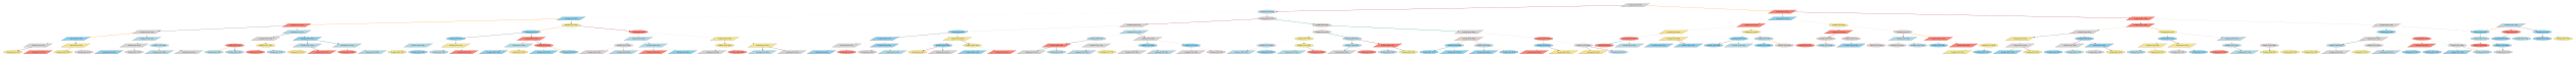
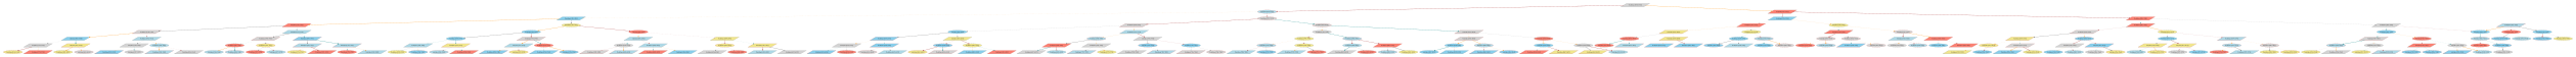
  digraph {
    fontname="EB Garamond"
    node [color=gray40 fillcolor=skyblue fontname="EB Garamond" shape=ellipse style=filled]
    edge [arrowhead=dot color=darkorange fontname="EB Garamond" style=bold]
    n1 [fillcolor=lightgrey label="Node{data=[8052, 8052]}" shape=parallelogram]
    n2 [color=brown fillcolor=lightblue label="Node{data=[6013, 6013]}"]
    n3 [fillcolor=salmon label="Node{data=[9251, 9251]}" shape=parallelogram]
    n4 [label="Node{data=[5981, 5981]}" shape=parallelogram]
    n5 [color=brown fillcolor=lightgrey label="Node{data=[7987, 7987]}"]
    n6 [label="Node{data=[9235, 9235]}" shape=parallelogram]
    n7 [color=brown fillcolor=salmon label="Node{data=[9283, 9283]}" shape=parallelogram]
    n8 [color=brown fillcolor=salmon label="Node{data=[5965, 5965]}" shape=parallelogram]
    n9 [fillcolor=khaki label="Node{data=[5997, 5997]}"]
    n10 [color=brown fillcolor=lightgrey label="Node{data=[6056, 6056]}" shape=parallelogram]
    n11 [color=brown fillcolor=lightgrey label="Node{data=[8036, 8036]}"]
    n12 [color=brown fillcolor=lightgrey label="Node{data=[4110, 4110]}" shape=parallelogram]
    n13 [fillcolor=lightblue label="Node{data=[5973, 5973]}" shape=parallelogram]
    n14 [label="Node{data=[5989, 5989]}"]
    n15 [color=brown fillcolor=salmon label="Node{data=[6005, 6005]}"]
    n16 [label="Node{data=[3828, 3828]}" shape=parallelogram]
    n17 [fillcolor=lightblue label="Node{data=[5961, 5961]}" shape=parallelogram]
    n18 [color=brown fillcolor=lightgrey label="Node{data=[5969, 5969]}" shape=parallelogram]
    n19 [color=brown label="Node{data=[5977, 5977]}" shape=parallelogram]
    n20 [fillcolor=lightgrey label="Node{data=[3726, 3726]}" shape=parallelogram]
    n21 [color=brown fillcolor=khaki label="Node{data=[4052, 4052]}" shape=parallelogram]
    n22 [fillcolor=lightgrey label="Node{data=[5926, 5926]}" shape=parallelogram]
    n23 [fillcolor=lightblue label="Node{data=[5963, 5963]}"]
    n24 [color=brown fillcolor=khaki label="Node{data=[3516, 3516]}"]
    n25 [color=brown fillcolor=salmon label="Node{data=[3730, 3730]}" shape=parallelogram]
    n26 [fillcolor=khaki label="Node{data=[3852, 3852]}"]
    n27 [color=brown fillcolor=lightgrey label="Node{data=[4054, 4054]}"]
    n28 [color=brown label="Node{data=[5895, 5895]}" shape=parallelogram]
    n29 [fillcolor=lightgrey label="Node{data=[5927, 5927]}"]
    n30 [color=brown fillcolor=lightblue label="Node{data=[5962, 5962]}" shape=parallelogram]
    n31 [fillcolor=lightgrey label="Node{data=[5964, 5964]}" shape=parallelogram]
    n32 [fillcolor=salmon label="Node{data=[5967, 5967]}"]
    n33 [color=brown fillcolor=khaki label="Node{data=[5971, 5971]}"]
    n34 [color=brown fillcolor=lightblue label="Node{data=[5975, 5975]}" shape=parallelogram]
    n35 [color=brown fillcolor=lightblue label="Node{data=[5979, 5979]}" shape=parallelogram]
    n36 [fillcolor=lightblue label="Node{data=[5966, 5966]}"]
    n37 [color=brown fillcolor=lightblue label="Node{data=[5968, 5968]}"]
    n38 [color=brown fillcolor=salmon label="Node{data=[5970, 5970]}"]
    n39 [fillcolor=lightblue label="Node{data=[5972, 5972]}"]
    n40 [color=brown fillcolor=khaki label="Node{data=[5974, 5974]}"]
    n41 [fillcolor=salmon label="Node{data=[5976, 5976]}" shape=parallelogram]
    n42 [color=brown fillcolor=salmon label="Node{data=[5978, 5978]}"]
    n43 [fillcolor=lightblue label="Node{data=[5980, 5980]}" shape=parallelogram]
    n44 [label="Node{data=[5985, 5985]}"]
-   n45 [color=brown fillcolor=salmon label="Node{data=[5993, 5993]}" shape=parallelogram]
+   n45 [color=brown fillcolor=lightgrey label="Node{data=[5993, 5993]}" shape=parallelogram]
    n46 [fillcolor=lightblue label="Node{data=[6001, 6001]}" shape=parallelogram]
    n47 [fillcolor=khaki label="Node{data=[6009, 6009]}" shape=parallelogram]
    n48 [fillcolor=lightblue label="Node{data=[5983, 5983]}" shape=parallelogram]
    n49 [color=brown fillcolor=khaki label="Node{data=[5987, 5987]}" shape=parallelogram]
    n50 [fillcolor=lightblue label="Node{data=[5991, 5991]}" shape=parallelogram]
    n51 [color=brown fillcolor=salmon label="Node{data=[5995, 5995]}"]
    n52 [fillcolor=khaki label="Node{data=[5982, 5982]}"]
    n53 [color=brown label="Node{data=[5984, 5984]}"]
    n54 [color=brown fillcolor=lightblue label="Node{data=[5986, 5986]}"]
    n55 [fillcolor=salmon label="Node{data=[5988, 5988]}" shape=parallelogram]
    n56 [color=brown label="Node{data=[5990, 5990]}" shape=parallelogram]
    n57 [color=brown fillcolor=khaki label="Node{data=[5992, 5992]}"]
    n58 [label="Node{data=[5994, 5994]}" shape=parallelogram]
    n59 [color=brown label="Node{data=[5996, 5996]}"]
    n60 [fillcolor=lightgrey label="Node{data=[5999, 5999]}"]
    n61 [fillcolor=lightblue label="Node{data=[6003, 6003]}" shape=parallelogram]
    n62 [color=brown fillcolor=khaki label="Node{data=[6007, 6007]}"]
    n63 [color=brown fillcolor=khaki label="Node{data=[6011, 6011]}" shape=parallelogram]
    n64 [color=brown fillcolor=lightgrey label="Node{data=[5998, 5998]}" shape=parallelogram]
    n65 [color=brown fillcolor=lightblue label="Node{data=[6000, 6000]}" shape=parallelogram]
    n66 [fillcolor=salmon label="Node{data=[6002, 6002]}" shape=parallelogram]
    n67 [label="Node{data=[6004, 6004]}" shape=parallelogram]
    n68 [fillcolor=lightgrey label="Node{data=[6006, 6006]}" shape=parallelogram]
    n69 [fillcolor=salmon label="Node{data=[6008, 6008]}"]
    n70 [fillcolor=lightblue label="Node{data=[6010, 6010]}" shape=parallelogram]
    n71 [fillcolor=lightgrey label="Node{data=[6012, 6012]}" shape=parallelogram]
    n72 [label="Node{data=[6048, 6048]}"]
    n73 [fillcolor=lightblue label="Node{data=[7979, 7979]}" shape=parallelogram]
    n74 [fillcolor=lightgrey label="Node{data=[7995, 7995]}"]
    n75 [color=brown fillcolor=lightgrey label="Node{data=[8044, 8044]}" shape=parallelogram]
    n76 [color=brown label="Node{data=[6017, 6017]}" shape=parallelogram]
    n77 [fillcolor=khaki label="Node{data=[6052, 6052]}" shape=parallelogram]
    n78 [color=brown fillcolor=lightblue label="Node{data=[6068, 6068]}"]
    n79 [fillcolor=lightgrey label="Node{data=[7983, 7983]}" shape=parallelogram]
    n80 [fillcolor=lightgrey label="Node{data=[6015, 6015]}" shape=parallelogram]
    n81 [color=brown label="Node{data=[6046, 6046]}" shape=parallelogram]
    n82 [color=brown label="Node{data=[6050, 6050]}"]
    n83 [fillcolor=khaki label="Node{data=[6054, 6054]}"]
    n84 [color=brown label="Node{data=[6014, 6014]}" shape=parallelogram]
    n85 [fillcolor=salmon label="Node{data=[6016, 6016]}"]
    n86 [color=brown fillcolor=lightgrey label="Node{data=[6045, 6045]}"]
    n87 [fillcolor=lightblue label="Node{data=[6047, 6047]}" shape=parallelogram]
    n88 [color=brown fillcolor=khaki label="Node{data=[6049, 6049]}"]
    n89 [color=brown fillcolor=lightgrey label="Node{data=[6051, 6051]}" shape=parallelogram]
    n90 [label="Node{data=[6053, 6053]}" shape=parallelogram]
    n91 [color=brown fillcolor=salmon label="Node{data=[6055, 6055]}" shape=parallelogram]
    n92 [color=brown fillcolor=salmon label="Node{data=[6058, 6058]}" shape=parallelogram]
    n93 [fillcolor=lightgrey label="Node{data=[7963, 7963]}" shape=parallelogram]
    n94 [color=brown label="Node{data=[7981, 7981]}"]
    n95 [label="Node{data=[7985, 7985]}"]
    n96 [fillcolor=lightgrey label="Node{data=[6057, 6057]}" shape=parallelogram]
    n97 [fillcolor=lightblue label="Node{data=[6059, 6059]}"]
    n98 [color=brown fillcolor=lightblue label="Node{data=[7272, 7272]}" shape=parallelogram]
    n99 [fillcolor=khaki label="Node{data=[7978, 7978]}"]
    n100 [fillcolor=lightgrey label="Node{data=[7980, 7980]}" shape=parallelogram]
    n101 [color=brown fillcolor=lightblue label="Node{data=[7982, 7982]}" shape=parallelogram]
    n102 [color=brown fillcolor=lightgrey label="Node{data=[7984, 7984]}" shape=parallelogram]
    n103 [color=brown fillcolor=lightgrey label="Node{data=[7986, 7986]}"]
    n104 [fillcolor=khaki label="Node{data=[7991, 7991]}"]
    n105 [color=brown fillcolor=lightblue label="Node{data=[8032, 8032]}"]
    n106 [color=brown fillcolor=lightgrey label="Node{data=[8040, 8040]}" shape=parallelogram]
    n107 [fillcolor=salmon label="Node{data=[8048, 8048]}"]
    n108 [color=brown fillcolor=lightblue label="Node{data=[7989, 7989]}"]
    n109 [fillcolor=khaki label="Node{data=[7993, 7993]}"]
    n110 [fillcolor=lightblue label="Node{data=[8030, 8030]}"]
    n111 [color=brown fillcolor=salmon label="Node{data=[8034, 8034]}" shape=parallelogram]
    n112 [fillcolor=lightblue label="Node{data=[7988, 7988]}" shape=parallelogram]
    n113 [color=brown label="Node{data=[7990, 7990]}"]
    n114 [fillcolor=lightblue label="Node{data=[7992, 7992]}" shape=parallelogram]
    n115 [fillcolor=salmon label="Node{data=[7994, 7994]}"]
    n116 [fillcolor=lightgrey label="Node{data=[8009, 8009]}" shape=parallelogram]
    n117 [fillcolor=salmon label="Node{data=[8031, 8031]}"]
    n118 [color=brown fillcolor=lightblue label="Node{data=[8033, 8033]}"]
    n119 [fillcolor=khaki label="Node{data=[8035, 8035]}"]
    n120 [label="Node{data=[8038, 8038]}"]
    n121 [color=brown fillcolor=lightblue label="Node{data=[8042, 8042]}"]
    n122 [label="Node{data=[8046, 8046]}"]
    n123 [fillcolor=lightgrey label="Node{data=[8050, 8050]}"]
    n124 [label="Node{data=[8037, 8037]}"]
    n125 [label="Node{data=[8039, 8039]}" shape=parallelogram]
    n126 [color=brown label="Node{data=[8041, 8041]}" shape=parallelogram]
    n127 [color=brown label="Node{data=[8043, 8043]}"]
    n128 [color=brown fillcolor=salmon label="Node{data=[8045, 8045]}" shape=parallelogram]
    n129 [color=brown fillcolor=khaki label="Node{data=[8047, 8047]}" shape=parallelogram]
    n130 [color=brown fillcolor=khaki label="Node{data=[8049, 8049]}" shape=parallelogram]
    n131 [fillcolor=lightblue label="Node{data=[8051, 8051]}"]
    n132 [color=brown fillcolor=salmon label="Node{data=[9227, 9227]}" shape=parallelogram]
    n133 [fillcolor=khaki label="Node{data=[9243, 9243]}"]
    n134 [fillcolor=salmon label="Node{data=[9267, 9267]}" shape=parallelogram]
    n135 [fillcolor=lightgrey label="Node{data=[9329, 9329]}" shape=parallelogram]
    n136 [color=brown fillcolor=khaki label="Node{data=[8056, 8056]}" shape=parallelogram]
    n137 [fillcolor=khaki label="Node{data=[9231, 9231]}"]
    n138 [fillcolor=salmon label="Node{data=[9239, 9239]}" shape=parallelogram]
    n139 [color=brown fillcolor=lightgrey label="Node{data=[9247, 9247]}"]
    n140 [color=brown fillcolor=salmon label="Node{data=[8054, 8054]}"]
    n141 [color=brown fillcolor=khaki label="Node{data=[8108, 8108]}" shape=parallelogram]
    n142 [label="Node{data=[9229, 9229]}"]
    n143 [color=brown fillcolor=lightblue label="Node{data=[9233, 9233]}"]
    n144 [fillcolor=salmon label="Node{data=[8053, 8053]}"]
    n145 [color=brown fillcolor=lightblue label="Node{data=[8055, 8055]}" shape=parallelogram]
    n146 [color=brown label="Node{data=[8105, 8105]}" shape=parallelogram]
    n147 [color=brown label="Node{data=[9226, 9226]}" shape=parallelogram]
    n148 [color=brown label="Node{data=[9228, 9228]}"]
    n149 [fillcolor=lightblue label="Node{data=[9230, 9230]}" shape=parallelogram]
    n150 [label="Node{data=[9232, 9232]}"]
    n151 [color=brown fillcolor=lightgrey label="Node{data=[9234, 9234]}"]
    n152 [color=brown fillcolor=lightgrey label="Node{data=[9237, 9237]}"]
    n153 [color=brown fillcolor=lightgrey label="Node{data=[9241, 9241]}"]
    n154 [fillcolor=lightblue label="Node{data=[9245, 9245]}" shape=parallelogram]
    n155 [color=brown fillcolor=salmon label="Node{data=[9249, 9249]}" shape=parallelogram]
    n156 [color=brown fillcolor=salmon label="Node{data=[9236, 9236]}"]
    n157 [color=brown fillcolor=lightblue label="Node{data=[9238, 9238]}"]
    n158 [color=brown label="Node{data=[9240, 9240]}" shape=parallelogram]
    n159 [color=brown fillcolor=lightgrey label="Node{data=[9242, 9242]}"]
    n160 [fillcolor=lightgrey label="Node{data=[9244, 9244]}"]
    n161 [color=brown fillcolor=lightblue label="Node{data=[9246, 9246]}"]
    n162 [label="Node{data=[9248, 9248]}"]
    n163 [color=brown fillcolor=salmon label="Node{data=[9250, 9250]}" shape=parallelogram]
    n164 [color=brown fillcolor=lightgrey label="Node{data=[9259, 9259]}" shape=parallelogram]
    n165 [fillcolor=khaki label="Node{data=[9275, 9275]}"]
    n166 [label="Node{data=[9321, 9321]}"]
    n167 [label="Node{data=[9395, 9395]}"]
    n168 [color=brown fillcolor=khaki label="Node{data=[9255, 9255]}" shape=parallelogram]
    n169 [color=brown label="Node{data=[9263, 9263]}"]
    n170 [label="Node{data=[9271, 9271]}"]
    n171 [color=brown fillcolor=lightblue label="Node{data=[9279, 9279]}" shape=parallelogram]
    n172 [color=brown fillcolor=khaki label="Node{data=[9253, 9253]}"]
    n173 [color=brown fillcolor=lightgrey label="Node{data=[9257, 9257]}" shape=parallelogram]
    n174 [fillcolor=lightgrey label="Node{data=[9261, 9261]}" shape=parallelogram]
    n175 [color=brown label="Node{data=[9265, 9265]}" shape=parallelogram]
    n176 [fillcolor=khaki label="Node{data=[9252, 9252]}" shape=parallelogram]
    n177 [label="Node{data=[9254, 9254]}"]
    n178 [label="Node{data=[9256, 9256]}" shape=parallelogram]
    n179 [fillcolor=khaki label="Node{data=[9258, 9258]}"]
    n180 [label="Node{data=[9260, 9260]}"]
    n181 [fillcolor=lightblue label="Node{data=[9262, 9262]}"]
    n182 [fillcolor=lightgrey label="Node{data=[9264, 9264]}"]
    n183 [color=brown fillcolor=khaki label="Node{data=[9266, 9266]}"]
    n184 [color=brown fillcolor=khaki label="Node{data=[9269, 9269]}" shape=parallelogram]
    n185 [color=brown fillcolor=khaki label="Node{data=[9273, 9273]}" shape=parallelogram]
    n186 [color=brown fillcolor=lightblue label="Node{data=[9277, 9277]}"]
    n187 [color=brown fillcolor=lightgrey label="Node{data=[9281, 9281]}"]
    n188 [fillcolor=lightblue label="Node{data=[9268, 9268]}"]
    n189 [color=brown fillcolor=khaki label="Node{data=[9270, 9270]}"]
    n190 [fillcolor=lightgrey label="Node{data=[9272, 9272]}"]
    n191 [label="Node{data=[9274, 9274]}"]
    n192 [fillcolor=salmon label="Node{data=[9276, 9276]}"]
    n193 [fillcolor=lightblue label="Node{data=[9278, 9278]}" shape=parallelogram]
    n194 [fillcolor=khaki label="Node{data=[9280, 9280]}"]
    n195 [color=brown fillcolor=khaki label="Node{data=[9282, 9282]}"]
    n196 [color=brown fillcolor=lightgrey label="Node{data=[9287, 9287]}" shape=parallelogram]
    n197 [fillcolor=salmon label="Node{data=[9325, 9325]}"]
    n198 [color=brown fillcolor=lightblue label="Node{data=[9611, 9611]}"]
    n199 [color=brown fillcolor=lightblue label="Node{data=[9285, 9285]}"]
    n200 [fillcolor=lightgrey label="Node{data=[9319, 9319]}"]
    n201 [fillcolor=salmon label="Node{data=[9323, 9323]}" shape=parallelogram]
    n202 [fillcolor=lightgrey label="Node{data=[9327, 9327]}"]
    n203 [fillcolor=khaki label="Node{data=[9284, 9284]}"]
    n204 [fillcolor=lightgrey label="Node{data=[9286, 9286]}" shape=parallelogram]
    n205 [fillcolor=khaki label="Node{data=[9317, 9317]}"]
    n206 [color=brown fillcolor=lightblue label="Node{data=[9320, 9320]}" shape=parallelogram]
    n207 [color=brown label="Node{data=[9322, 9322]}"]
    n208 [color=brown label="Node{data=[9324, 9324]}"]
    n209 [color=brown label="Node{data=[9326, 9326]}" shape=parallelogram]
    n210 [fillcolor=lightblue label="Node{data=[9328, 9328]}"]
    n211 [color=brown fillcolor=lightblue label="Node{data=[9333, 9333]}" shape=parallelogram]
    n212 [color=brown fillcolor=salmon label="Node{data=[9331, 9331]}"]
    n213 [label="Node{data=[9335, 9335]}"]
    n214 [color=brown fillcolor=salmon label="Node{data=[9488, 9488]}"]
    n215 [color=brown label="Node{data=[9920, 9920]}"]
    n216 [color=brown label="Node{data=[9330, 9330]}"]
    n217 [fillcolor=lightblue label="Node{data=[9332, 9332]}"]
    n218 [color=brown label="Node{data=[9334, 9334]}"]
    n219 [fillcolor=khaki label="Node{data=[9370, 9370]}"]
    n220 [fillcolor=lightgrey label="Node{data=[9953, 9953]}"]
    n1 -> n2 [color=brown]
    n1 -> n3 [arrowhead=normal]
    n2 -> n4 [arrowhead=odot style=dotted]
    n2 -> n5 [arrowhead=normal color=brown style=dashed]
    n3 -> n6 [arrowhead=odot color=brown]
    n3 -> n7 [color=brown]
    n4 -> n8 [arrowhead=normal]
    n4 -> n9 [color=gray40]
    n5 -> n10 [arrowhead=odot color=brown]
    n5 -> n11 [arrowhead=normal color=teal]
    n6 -> n132 [arrowhead=normal color=brown style=dotted]
    n6 -> n133 [style=dashed]
    n7 -> n134 [color=teal style=dotted]
    n7 -> n135 [color=gray40 style=dashed]
    n8 -> n12 [color=gray40]
    n8 -> n13 [arrowhead=normal color=gray40 style=dotted]
    n9 -> n14
    n9 -> n15 [arrowhead=normal color=brown]
    n10 -> n72 [arrowhead=normal color=gray40 style=dashed]
    n10 -> n73 [arrowhead=normal style=dotted]
    n11 -> n74 [style=dashed]
    n11 -> n75 [arrowhead=normal color=teal]
    n12 -> n16 [arrowhead=normal]
    n12 -> n17 [arrowhead=normal color=brown style=dotted]
    n13 -> n18 [color=gray40]
    n13 -> n19 [color=teal style=dashed]
    n14 -> n44 [color=gray40]
    n14 -> n45 [color=brown]
    n15 -> n46 [style=dashed]
    n15 -> n47 [arrowhead=odot color=brown style=dotted]
    n16 -> n20 [arrowhead=normal color=gray40 style=dotted]
    n16 -> n21 [arrowhead=normal color=teal]
    n17 -> n22 [color=gray40 style=dashed]
    n17 -> n23 [style=dashed]
    n18 -> n32 [arrowhead=odot color=teal style=dotted]
    n18 -> n33 [color=gray40 style=dotted]
    n19 -> n34 [arrowhead=normal color=gray40]
    n19 -> n35 [color=teal]
    n20 -> n24 [color=brown]
    n20 -> n25 [arrowhead=odot style=dashed]
    n21 -> n26
    n21 -> n27 [arrowhead=normal style=dashed]
    n22 -> n28 [arrowhead=odot style=dotted]
    n22 -> n29 [arrowhead=normal color=teal style=dashed]
    n23 -> n30 [arrowhead=normal]
    n23 -> n31 [arrowhead=normal color=brown style=dotted]
    n32 -> n36 [arrowhead=odot]
    n32 -> n37 [color=teal]
    n33 -> n38 [arrowhead=normal color=gray40 style=dashed]
    n33 -> n39 [color=brown style=dashed]
    n34 -> n40 [arrowhead=normal style=dotted]
    n34 -> n41 [color=brown]
    n35 -> n42 [arrowhead=normal color=teal style=dotted]
    n35 -> n43 [style=dashed]
    n44 -> n48 [arrowhead=odot color=teal style=dashed]
    n44 -> n49 [arrowhead=odot color=teal]
    n45 -> n50 [arrowhead=normal]
    n45 -> n51 [color=teal]
    n46 -> n60 [color=teal style=dotted]
    n46 -> n61 [arrowhead=normal color=brown style=dashed]
    n47 -> n62 [arrowhead=odot color=brown]
    n47 -> n63 [arrowhead=normal color=teal style=dotted]
    n48 -> n52 [arrowhead=odot color=gray40 style=dashed]
    n48 -> n53 [arrowhead=odot style=dotted]
    n49 -> n54 [arrowhead=normal color=gray40 style=dashed]
    n49 -> n55 [color=teal style=dotted]
    n50 -> n56 [style=dashed]
    n50 -> n57 [color=brown style=dotted]
    n51 -> n58 [arrowhead=odot color=teal style=dotted]
    n51 -> n59
    n60 -> n64 [arrowhead=odot color=brown style=dashed]
    n60 -> n65
    n61 -> n66 [arrowhead=normal color=teal style=dashed]
    n61 -> n67 [arrowhead=normal style=dashed]
    n62 -> n68 [color=gray40 style=dotted]
    n62 -> n69 [arrowhead=odot color=brown style=dotted]
    n63 -> n70 [arrowhead=normal color=brown]
    n63 -> n71 [arrowhead=odot color=gray40]
    n72 -> n76 [arrowhead=odot color=gray40]
    n72 -> n77 [color=gray40 style=dashed]
    n73 -> n78 [arrowhead=odot style=dashed]
    n73 -> n79 [color=brown]
    n74 -> n104 [arrowhead=normal color=brown style=dotted]
    n74 -> n105 [arrowhead=odot color=teal]
    n75 -> n106 [arrowhead=odot style=dotted]
    n75 -> n107 [arrowhead=odot color=gray40 style=dashed]
    n76 -> n80 [style=dotted]
    n76 -> n81 [arrowhead=odot color=teal style=dashed]
    n77 -> n82 [color=brown style=dashed]
    n77 -> n83 [color=brown]
    n78 -> n92 [color=gray40]
    n78 -> n93 [arrowhead=odot style=dashed]
    n79 -> n94 [arrowhead=odot color=gray40]
    n79 -> n95 [arrowhead=normal color=brown style=dashed]
    n80 -> n84 [arrowhead=odot color=teal style=dashed]
    n80 -> n85 [arrowhead=odot color=gray40 style=dashed]
    n81 -> n86 [color=gray40 style=dashed]
    n81 -> n87 [color=gray40 style=dashed]
    n82 -> n88 [arrowhead=normal color=brown]
    n82 -> n89 [color=teal]
    n83 -> n90 [arrowhead=odot style=dashed]
    n83 -> n91 [color=teal style=dashed]
    n92 -> n96 [arrowhead=odot color=teal]
    n92 -> n97 [arrowhead=odot color=brown]
    n93 -> n98 [color=gray40 style=dashed]
    n93 -> n99 [style=dashed]
    n94 -> n100 [arrowhead=odot color=brown style=dotted]
    n94 -> n101 [arrowhead=normal color=gray40 style=dotted]
    n95 -> n102 [arrowhead=odot color=teal style=dashed]
    n95 -> n103 [arrowhead=normal color=gray40 style=dashed]
    n104 -> n108 [arrowhead=odot style=dotted]
    n104 -> n109 [color=brown style=dotted]
    n105 -> n110 [color=brown]
    n105 -> n111 [arrowhead=normal color=brown]
    n106 -> n120 [arrowhead=normal]
    n106 -> n121 [arrowhead=odot]
    n107 -> n122 [arrowhead=odot]
    n107 -> n123 [style=dashed]
    n108 -> n112 [color=brown style=dashed]
    n108 -> n113 [arrowhead=odot color=gray40 style=dashed]
    n109 -> n114 [style=dashed]
    n109 -> n115 [arrowhead=normal color=gray40]
    n110 -> n116 [arrowhead=normal color=teal]
    n110 -> n117 [arrowhead=odot color=gray40 style=dashed]
    n111 -> n118 [color=gray40 style=dashed]
    n111 -> n119 [arrowhead=odot color=gray40]
    n120 -> n124 [arrowhead=normal color=teal]
    n120 -> n125 [arrowhead=odot color=brown style=dotted]
    n121 -> n126 [arrowhead=normal color=brown style=dashed]
    n121 -> n127 [style=dashed]
    n122 -> n128 [arrowhead=normal color=gray40 style=dotted]
    n122 -> n129 [color=brown]
    n123 -> n130 [arrowhead=odot color=gray40]
    n123 -> n131 [color=brown]
    n132 -> n136 [arrowhead=odot style=dashed]
    n132 -> n137 [color=gray40 style=dotted]
    n133 -> n138 [color=teal style=dotted]
    n133 -> n139 [arrowhead=normal style=dashed]
    n134 -> n164 [color=brown style=dashed]
    n134 -> n165 [arrowhead=odot]
    n135 -> n166 [arrowhead=normal color=teal style=dotted]
    n135 -> n167 [arrowhead=odot color=brown style=dashed]
    n136 -> n140 [color=gray40 style=dashed]
    n136 -> n141 [arrowhead=odot color=gray40 style=dotted]
    n137 -> n142 [arrowhead=normal color=teal style=dashed]
    n137 -> n143 [arrowhead=normal color=brown style=dashed]
    n138 -> n152 [color=brown]
    n138 -> n153 [color=gray40 style=dotted]
    n139 -> n154 [arrowhead=normal color=brown]
    n139 -> n155 [arrowhead=normal]
    n140 -> n144 [arrowhead=odot color=teal]
    n140 -> n145 [arrowhead=normal color=teal style=dotted]
    n141 -> n146 [arrowhead=odot style=dotted]
    n141 -> n147 [arrowhead=odot color=brown]
    n142 -> n148 [arrowhead=normal color=gray40]
    n142 -> n149 [color=gray40 style=dashed]
    n143 -> n150 [color=teal style=dotted]
    n143 -> n151
    n152 -> n156 [style=dotted]
    n152 -> n157 [arrowhead=normal]
    n153 -> n158 [arrowhead=normal color=teal style=dotted]
    n153 -> n159 [style=dotted]
    n154 -> n160 [style=dotted]
    n154 -> n161 [color=brown style=dashed]
    n155 -> n162 [arrowhead=odot color=teal style=dashed]
    n155 -> n163 [arrowhead=normal color=brown style=dotted]
    n164 -> n168 [color=gray40]
    n164 -> n169 [style=dashed]
    n165 -> n170 [color=gray40 style=dotted]
    n165 -> n171 [arrowhead=normal color=brown style=dashed]
    n166 -> n196 [arrowhead=normal color=teal style=dashed]
    n166 -> n197 [arrowhead=normal style=dashed]
    n167 -> n198 [arrowhead=odot color=teal]
    n168 -> n172 [style=dotted]
    n168 -> n173 [arrowhead=odot color=teal style=dashed]
    n169 -> n174 [arrowhead=odot color=brown]
    n169 -> n175 [color=brown style=dashed]
    n170 -> n184 [color=gray40 style=dotted]
    n170 -> n185 [arrowhead=normal color=brown]
    n171 -> n186 [arrowhead=normal style=dashed]
    n171 -> n187 [arrowhead=odot style=dotted]
    n172 -> n176 [arrowhead=normal style=dotted]
    n172 -> n177 [color=brown style=dashed]
    n173 -> n178 [arrowhead=normal]
    n173 -> n179 [arrowhead=odot color=brown]
    n174 -> n180 [arrowhead=odot style=dashed]
    n174 -> n181 [color=brown style=dashed]
    n175 -> n182 [arrowhead=odot color=teal style=dotted]
    n175 -> n183 [arrowhead=normal color=gray40]
    n184 -> n188 [color=teal style=dashed]
    n184 -> n189 [arrowhead=odot]
    n185 -> n190 [arrowhead=normal color=brown style=dotted]
    n185 -> n191 [arrowhead=normal color=brown style=dashed]
    n186 -> n192 [style=dotted]
    n186 -> n193 [color=gray40]
    n187 -> n194 [color=gray40]
    n187 -> n195 [arrowhead=odot style=dotted]
    n196 -> n199 [arrowhead=normal color=teal]
    n196 -> n200 [arrowhead=odot style=dotted]
    n197 -> n201 [arrowhead=normal color=brown style=dotted]
    n197 -> n202 [arrowhead=normal color=teal style=dotted]
    n198 -> n214 [arrowhead=normal color=brown style=dotted]
    n198 -> n215 [color=teal style=dashed]
    n199 -> n203 [arrowhead=odot color=brown style=dotted]
    n199 -> n204 [arrowhead=odot]
    n200 -> n205 [arrowhead=odot color=teal style=dotted]
    n200 -> n206 [color=brown style=dotted]
    n201 -> n207 [arrowhead=odot color=teal style=dashed]
    n201 -> n208 [arrowhead=odot color=teal style=dashed]
    n202 -> n209 [style=dotted]
    n202 -> n210
    n211 -> n167 [arrowhead=normal]
    n211 -> n212 [color=brown style=dashed]
    n211 -> n213 [color=gray40]
    n212 -> n216 [arrowhead=odot color=gray40]
    n212 -> n217 [arrowhead=odot style=dotted]
    n213 -> n218 [color=brown]
    n213 -> n219 [arrowhead=normal color=gray40 style=dashed]
    n215 -> n220 [arrowhead=normal color=gray40]
  }
